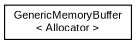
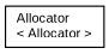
  digraph {
    rankdir=LR
    fontname="Liberation Sans"
-   n1 [color=black fillcolor=white fontname="Liberation Sans" fontsize=10 height=0.2 label="GenericMemoryBuffer\l\< Allocator \>" shape=record style=filled width=0.4]
+   n1 [color=black fillcolor=white fontname="Liberation Sans" fontsize=10 height=0.2 label="Allocator\l\< Allocator \>" shape=record style=filled width=0.4]
  }
